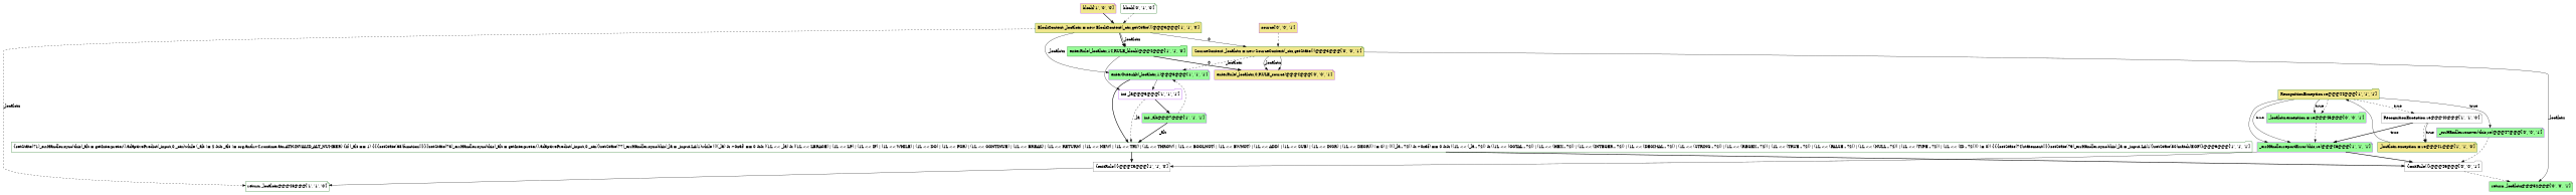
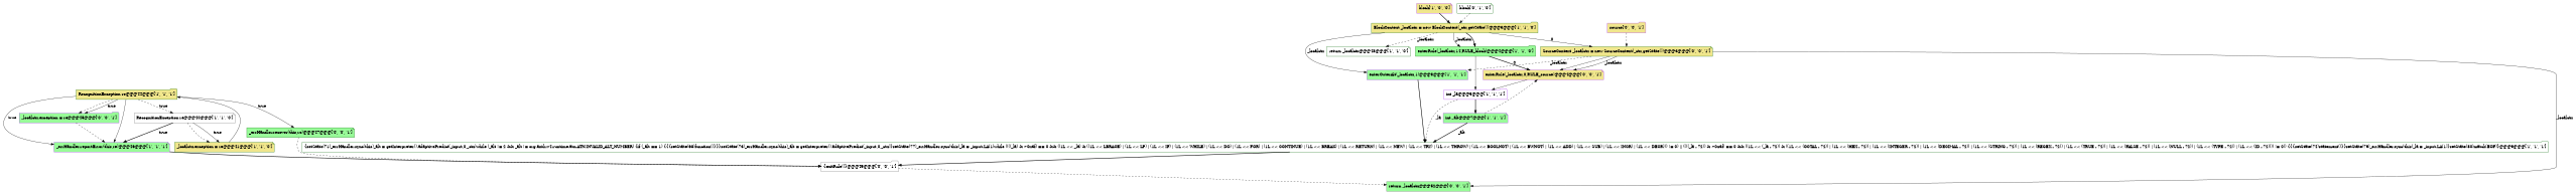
  digraph {
    node [color=darkgreen fillcolor=khaki shape=note style=filled]
    edge [style=solid]
    n1 [color=purple label="block['1', '0', '0']"]
    n2 [label="BlockContext _localctx = new BlockContext(_ctx,getState())@@@3@@@['1', '1', '0']" shape=folder]
    n3 [color=purple fillcolor=palegreen label="enterOuterAlt(_localctx,1)@@@8@@@['1', '1', '1']"]
    n4 [label="SourceContext _localctx = new SourceContext(_ctx,getState())@@@3@@@['0', '0', '1']"]
    n5 [fillcolor=white label="return _localctx@@@48@@@['1', '1', '0']"]
    n6 [fillcolor=palegreen label="enterRule(_localctx,14,RULE_block)@@@4@@@['1', '1', '0']" shape=folder]
    n7 [color=purple fillcolor=palegreen label="_errHandler.reportError(this,re)@@@46@@@['1', '1', '1']"]
-   n8 [color=gray40 fillcolor=white label="{exitRule()}@@@45@@@['1', '1', '0']"]
    n9 [color=gray40 fillcolor=white label="{exitRule()}@@@49@@@['0', '0', '1']" shape=folder]
-   n10 [color=purple fillcolor=palegreen label="_errHandler.recover(this,re)@@@47@@@['0', '0', '1']"]
+   n10 [fillcolor=palegreen label="_errHandler.recover(this,re)@@@47@@@['0', '0', '1']"]
    n11 [color=purple fillcolor=palegreen label="int _alt@@@7@@@['1', '1', '1']"]
    n12 [fillcolor=white label="{setState(71)_errHandler.sync(this)_alt = getInterpreter().adaptivePredict(_input,0,_ctx)while (_alt != 2 && _alt != org.antlr.v4.runtime.atn.ATN.INVALID_ALT_NUMBER) {if (_alt == 1) {{{setState(68)function()}}}setState(73)_errHandler.sync(this)_alt = getInterpreter().adaptivePredict(_input,0,_ctx)}setState(77)_errHandler.sync(this)_la = _input.LA(1)while ((((_la) & ~0x3f) == 0 && ((1L << _la) & ((1L << LBRACE) | (1L << LP) | (1L << IF) | (1L << WHILE) | (1L << DO) | (1L << FOR) | (1L << CONTINUE) | (1L << BREAK) | (1L << RETURN) | (1L << NEW) | (1L << TRY) | (1L << THROW) | (1L << BOOLNOT) | (1L << BWNOT) | (1L << ADD) | (1L << SUB) | (1L << INCR) | (1L << DECR))) != 0) || ((((_la - 72)) & ~0x3f) == 0 && ((1L << (_la - 72)) & ((1L << (OCTAL - 72)) | (1L << (HEX - 72)) | (1L << (INTEGER - 72)) | (1L << (DECIMAL - 72)) | (1L << (STRING - 72)) | (1L << (REGEX - 72)) | (1L << (TRUE - 72)) | (1L << (FALSE - 72)) | (1L << (NULL - 72)) | (1L << (TYPE - 72)) | (1L << (ID - 72)))) != 0)) {{{setState(74)statement()}}setState(79)_errHandler.sync(this)_la = _input.LA(1)}setState(80)match(EOF)}@@@9@@@['1', '1', '1']" shape=folder]
    n13 [color=gray40 fillcolor=palegreen label="return _localctx@@@52@@@['0', '0', '1']"]
    n14 [label="_localctx.exception = re@@@41@@@['1', '1', '0']"]
    n15 [label="RecognitionException re@@@44@@@['1', '1', '1']" shape=folder]
    n16 [color=purple fillcolor=palegreen label="_localctx.exception = re@@@45@@@['0', '0', '1']" shape=folder]
    n17 [color=gray40 fillcolor=white label="RecognitionException re@@@40@@@['1', '1', '0']"]
    n18 [fillcolor=white label="block['0', '1', '0']"]
    n19 [color=purple label="enterRule(_localctx,0,RULE_source)@@@4@@@['0', '0', '1']"]
    n20 [color=purple fillcolor=white label="int _la@@@5@@@['1', '1', '1']" shape=folder]
    n21 [color=purple label="source['0', '0', '1']" shape=folder]
    n1 -> n2 [style=bold]
    n2 -> n3 [label=_localctx]
    n2 -> n4 [label=0]
    n2 -> n5 [label=_localctx style=dashed]
    n2 -> n6 [label=_localctx]
    n2 -> n6 [style=bold]
    n3 -> n12 [style=bold]
    n4 -> n3 [label=_localctx style=dashed]
    n4 -> n13 [label=_localctx]
    n4 -> n19 [label=_localctx]
    n4 -> n19
    n6 -> n19 [label=0 style=bold]
    n6 -> n20
-   n7 -> n8
    n7 -> n9 [style=bold]
-   n8 -> n5
    n9 -> n13 [style=dashed]
    n10 -> n9 [style=dashed]
-   n11 -> n3 [style=dashed]
+   n11 -> n19 [style=dashed]
    n11 -> n12 [label=_alt style=bold]
-   n12 -> n8 [style=bold]
    n12 -> n9 [style=bold]
    n14 -> n15
    n15 -> n7 [label=true]
    n15 -> n7
    n15 -> n10 [label=true]
    n15 -> n16 [style=dashed]
    n15 -> n16 [label=true]
    n15 -> n17 [label=true style=dashed]
    n16 -> n7 [style=dashed]
    n17 -> n7 [label=true style=bold]
    n17 -> n14 [label=true]
    n17 -> n14 [style=dashed]
    n18 -> n2 [style=dashed]
-   n3 -> n20
+   n19 -> n20
    n20 -> n11 [style=bold]
    n20 -> n12 [label=_la style=dashed]
    n21 -> n4 [style=dashed]
  }
